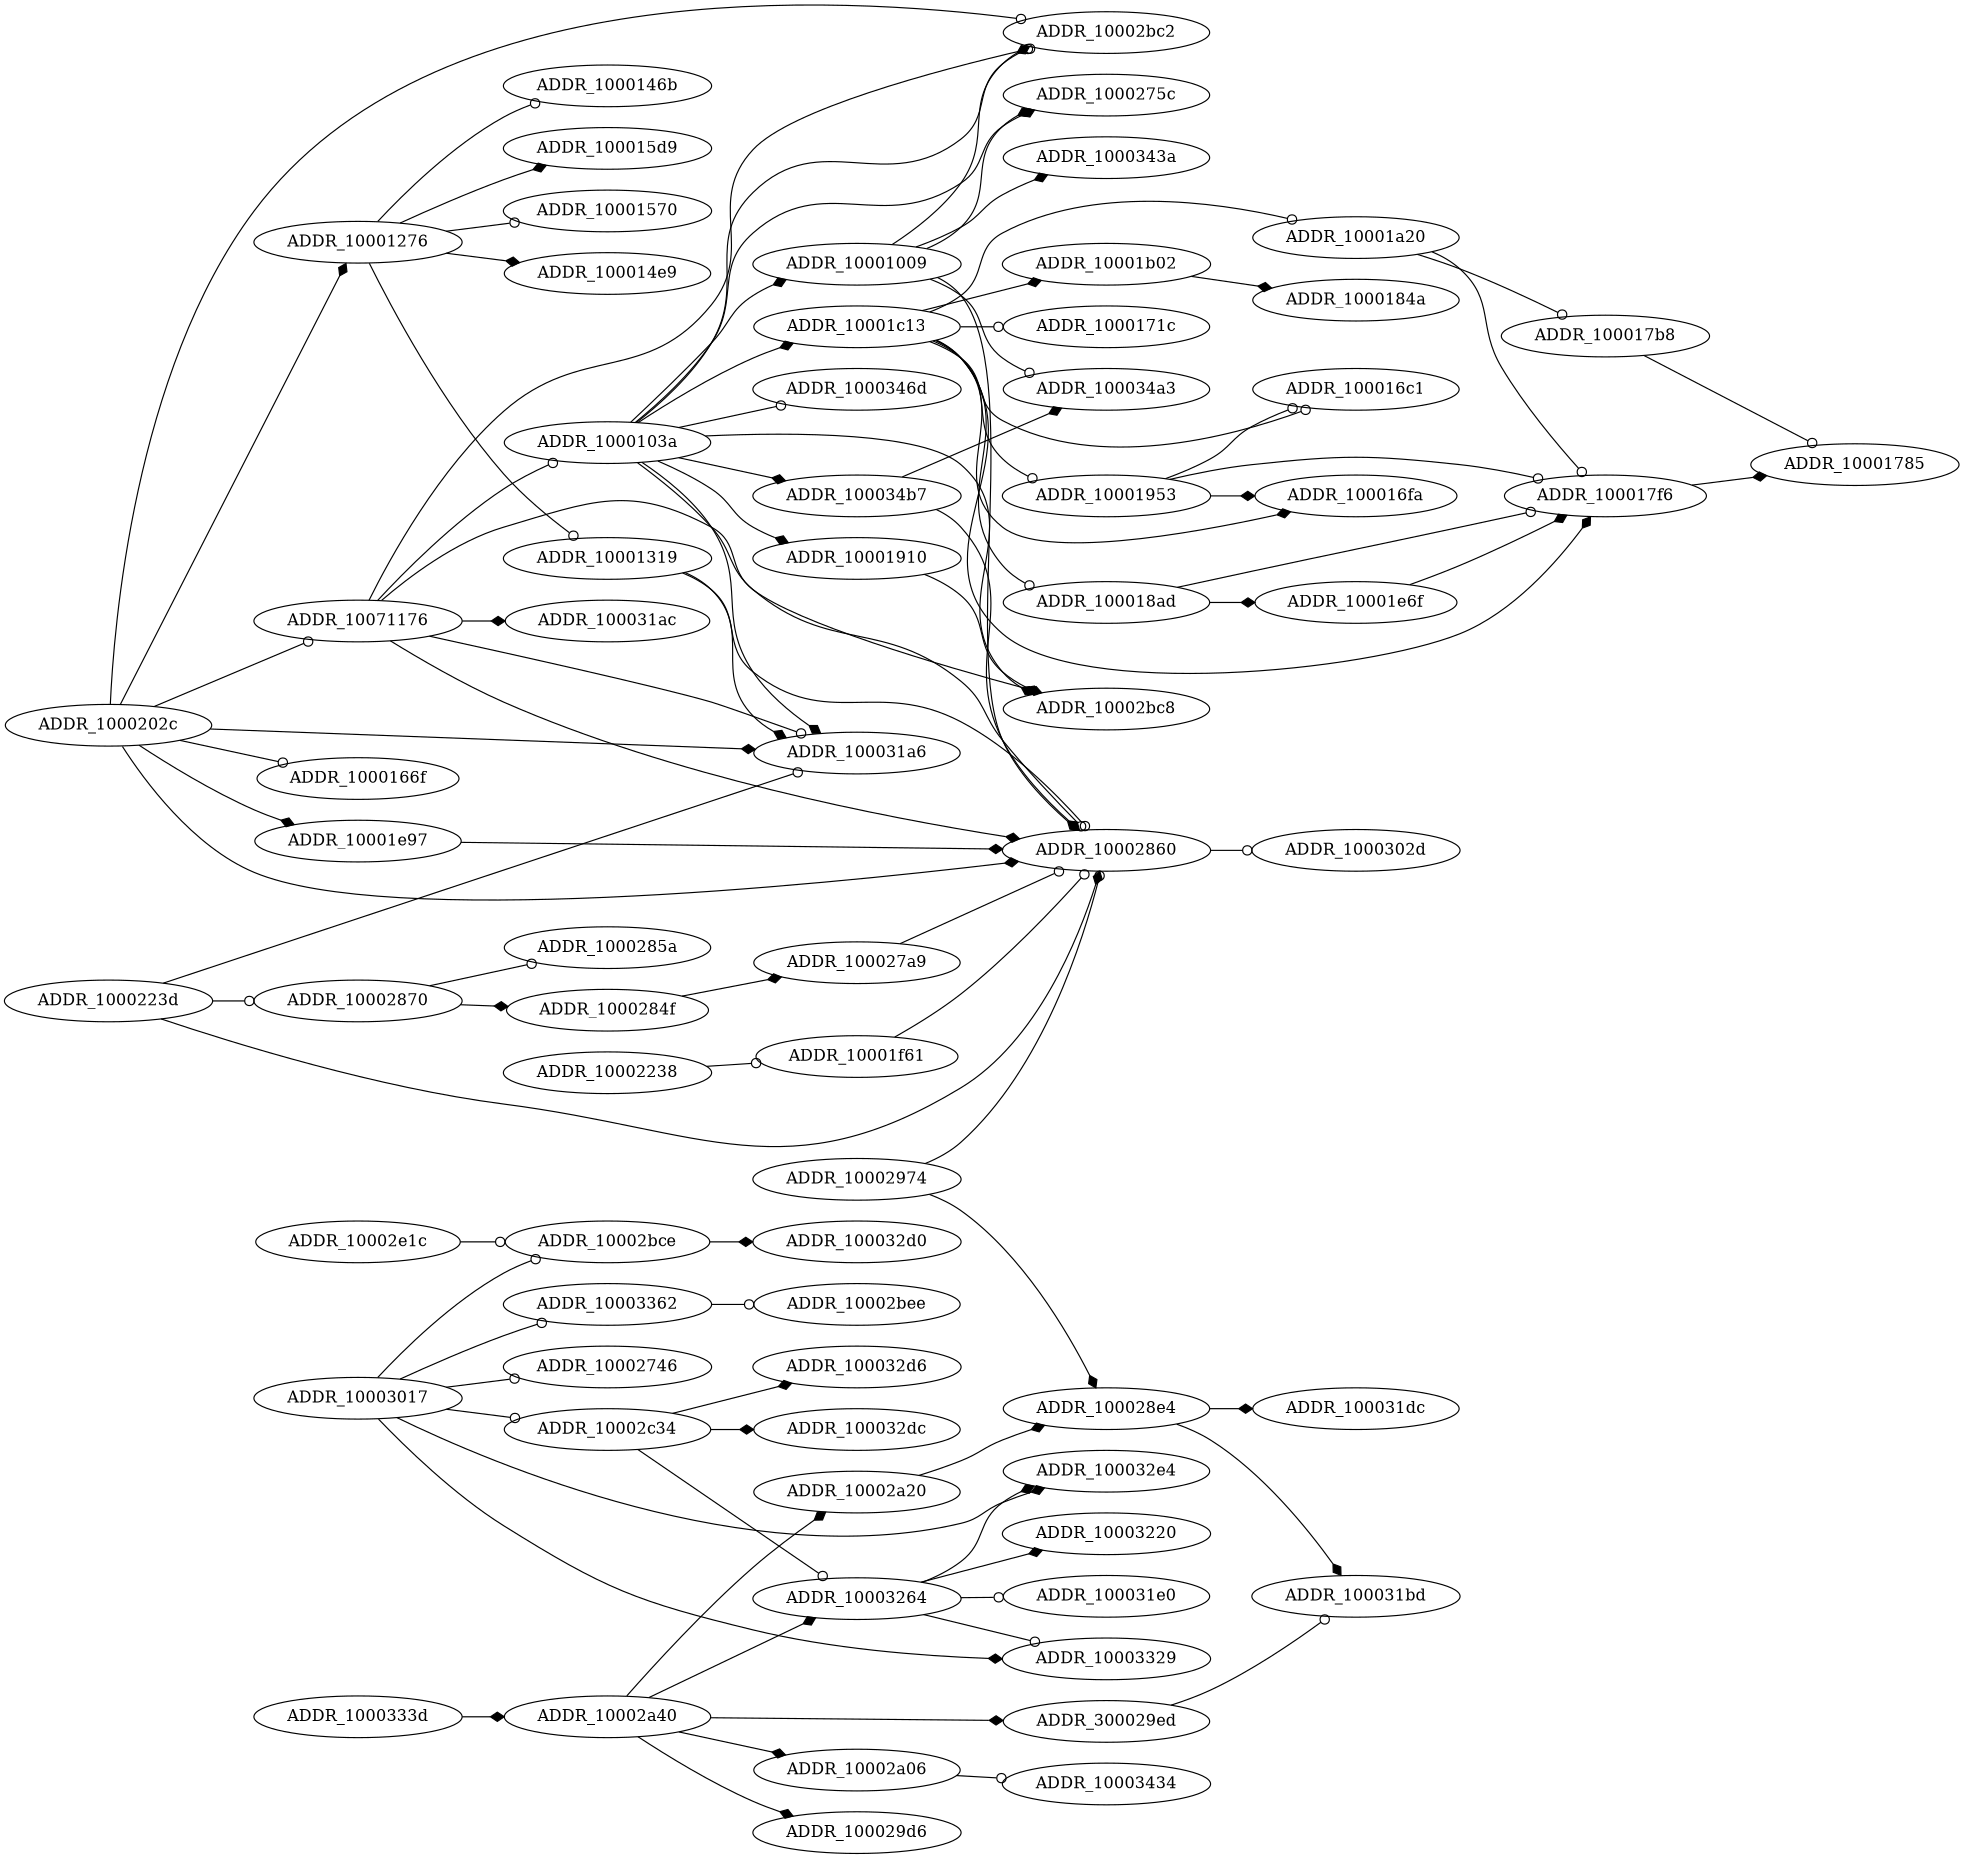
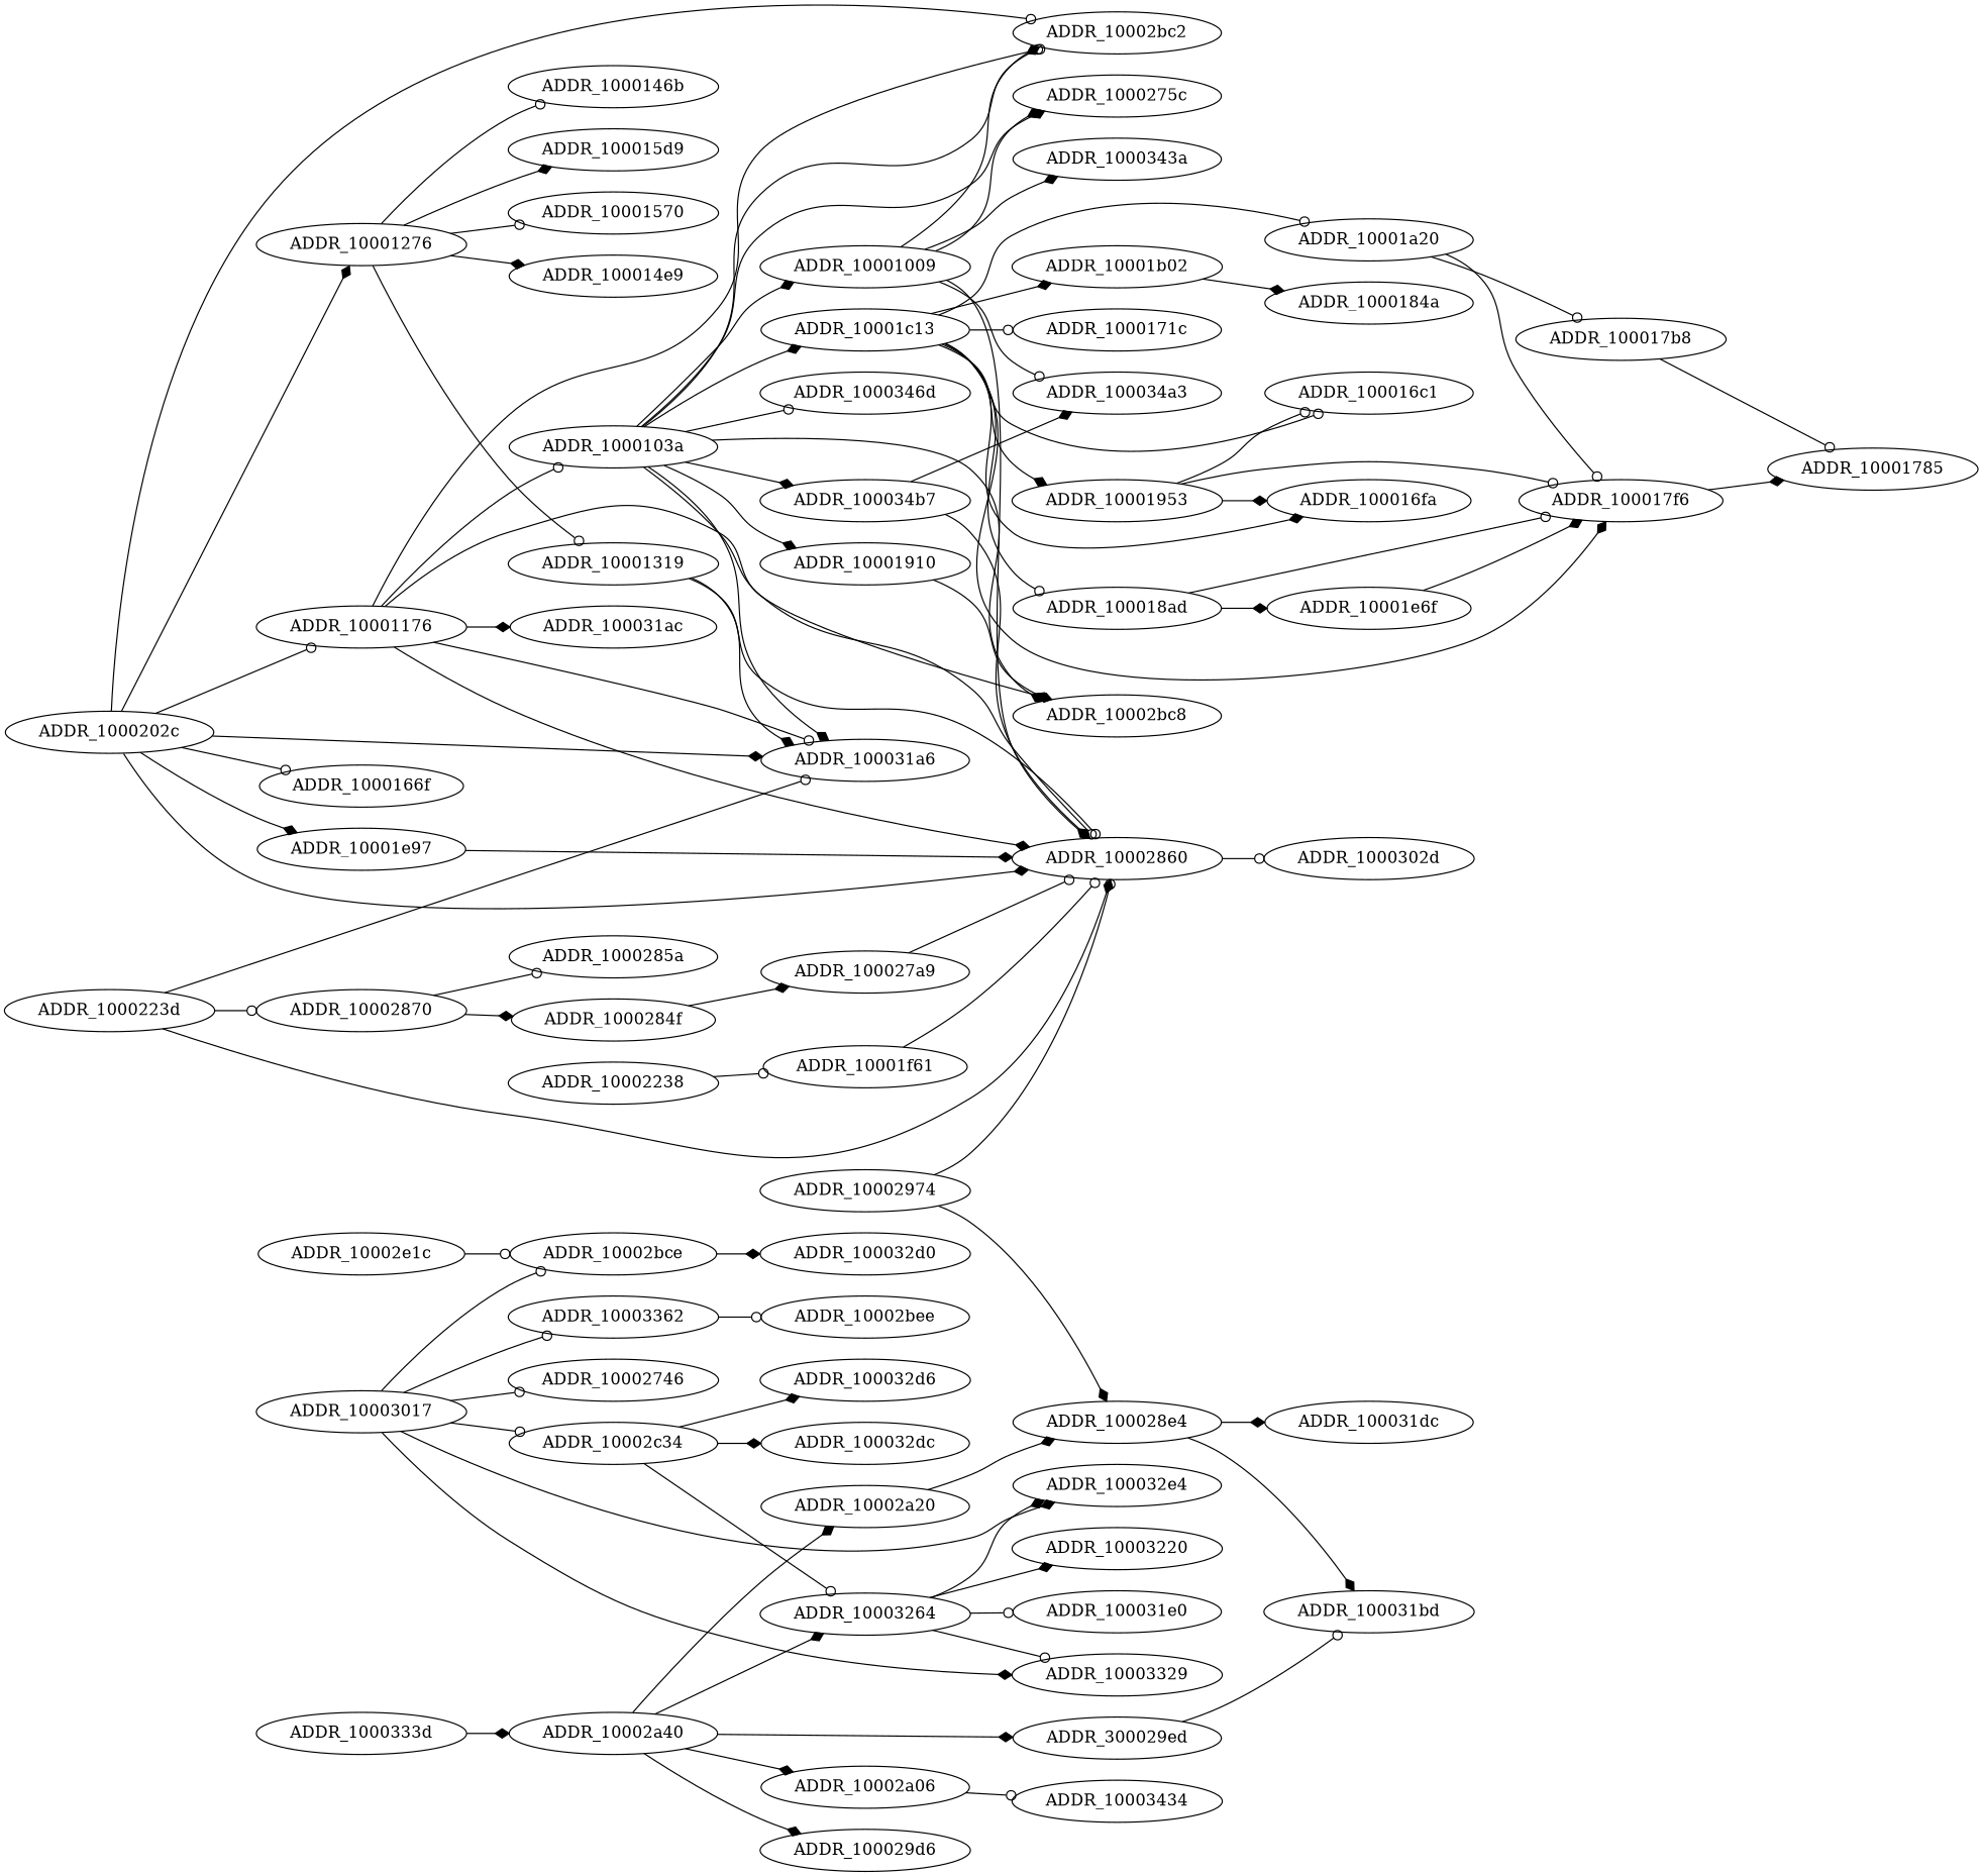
  digraph {
    rankdir=LR
    edge [arrowhead=diamond]
    ADDR_10001319
    ADDR_100031a6
    ADDR_10002860
    ADDR_1000302d
    ADDR_10002bce
    ADDR_100032d0
    ADDR_10001276
    ADDR_10001570
    ADDR_100014e9
    ADDR_1000146b
    ADDR_100015d9
    ADDR_10002238
    ADDR_10001f61
    ADDR_100034b7
    ADDR_100034a3
    ADDR_10002c34
    ADDR_100032dc
    ADDR_10003264
    ADDR_100032d6
    ADDR_100032e4
    ADDR_10003329
    ADDR_100031e0
    ADDR_10003220
    ADDR_10001b02
    ADDR_1000184a
    ADDR_10001910
    ADDR_10002bc8
-   ADDR_10001176 [label=ADDR_10071176]
+   ADDR_10001176
    ADDR_100031ac
    ADDR_1000103a
    ADDR_10002bc2
    ADDR_1000275c
    ADDR_10001009
    ADDR_1000346d
    ADDR_10001c13
    ADDR_1000343a
    ADDR_10001953
    ADDR_100016c1
    ADDR_100016fa
    ADDR_100017f6
    ADDR_10001a20
    ADDR_100018ad
    ADDR_1000171c
    ADDR_10003017
    ADDR_10003362
    ADDR_10002746
    ADDR_10002bee
    ADDR_10001785
    ADDR_100017b8
    ADDR_1000202c
    ADDR_10001e97
    ADDR_1000166f
    n53 [label=ADDR_300029ed]
    ADDR_100031bd
    ADDR_10001e6f
    ADDR_1000284f
    ADDR_100027a9
    ADDR_10002a20
    ADDR_100028e4
    ADDR_100031dc
    ADDR_1000223d
    ADDR_10002870
    ADDR_1000285a
    ADDR_10002a06
    ADDR_10003434
    ADDR_10002974
    ADDR_1000333d
    ADDR_10002a40
    ADDR_100029d6
    ADDR_10002e1c
    ADDR_10001319 -> ADDR_100031a6
    ADDR_10001319 -> ADDR_10002860 [arrowhead=odot]
    ADDR_10002860 -> ADDR_1000302d [arrowhead=odot]
    ADDR_10002bce -> ADDR_100032d0
    ADDR_10001276 -> ADDR_10001319 [arrowhead=odot]
    ADDR_10001276 -> ADDR_10001570 [arrowhead=odot]
    ADDR_10001276 -> ADDR_100014e9
    ADDR_10001276 -> ADDR_1000146b [arrowhead=odot]
    ADDR_10001276 -> ADDR_100015d9
    ADDR_10002238 -> ADDR_10001f61 [arrowhead=odot]
    ADDR_10001f61 -> ADDR_10002860 [arrowhead=odot]
    ADDR_100034b7 -> ADDR_10002860
    ADDR_100034b7 -> ADDR_100034a3
    ADDR_10002c34 -> ADDR_100032dc
    ADDR_10002c34 -> ADDR_10003264 [arrowhead=odot]
    ADDR_10002c34 -> ADDR_100032d6
    ADDR_10003264 -> ADDR_100032e4
    ADDR_10003264 -> ADDR_10003329 [arrowhead=odot]
    ADDR_10003264 -> ADDR_100031e0 [arrowhead=odot]
    ADDR_10003264 -> ADDR_10003220
    ADDR_10001b02 -> ADDR_1000184a
    ADDR_10001910 -> ADDR_10002bc8
    ADDR_10001176 -> ADDR_100031a6 [arrowhead=odot]
    ADDR_10001176 -> ADDR_10002860
    ADDR_10001176 -> ADDR_10002bc8
    ADDR_10001176 -> ADDR_100031ac
    ADDR_10001176 -> ADDR_1000103a [arrowhead=odot]
    ADDR_10001176 -> ADDR_10002bc2 [arrowhead=odot]
    ADDR_1000103a -> ADDR_100031a6
    ADDR_1000103a -> ADDR_10002860 [arrowhead=odot]
    ADDR_1000103a -> ADDR_100034b7
    ADDR_1000103a -> ADDR_10001910
    ADDR_1000103a -> ADDR_10002bc8
    ADDR_1000103a -> ADDR_10002bc2 [arrowhead=odot]
    ADDR_1000103a -> ADDR_1000275c
    ADDR_1000103a -> ADDR_10001009
    ADDR_1000103a -> ADDR_1000346d [arrowhead=odot]
    ADDR_1000103a -> ADDR_10001c13
    ADDR_10001009 -> ADDR_10002860
    ADDR_10001009 -> ADDR_100034a3 [arrowhead=odot]
    ADDR_10001009 -> ADDR_10002bc2
    ADDR_10001009 -> ADDR_1000275c
    ADDR_10001009 -> ADDR_1000343a
    ADDR_10001c13 -> ADDR_10001b02
-   ADDR_10001c13 -> ADDR_10001953 [arrowhead=odot]
+   ADDR_10001c13 -> ADDR_10001953
    ADDR_10001c13 -> ADDR_100016c1 [arrowhead=odot]
    ADDR_10001c13 -> ADDR_100016fa
    ADDR_10001c13 -> ADDR_100017f6
    ADDR_10001c13 -> ADDR_10001a20 [arrowhead=odot]
    ADDR_10001c13 -> ADDR_100018ad [arrowhead=odot]
    ADDR_10001c13 -> ADDR_1000171c [arrowhead=odot]
    ADDR_10001953 -> ADDR_100016c1 [arrowhead=odot]
    ADDR_10001953 -> ADDR_100016fa
    ADDR_10001953 -> ADDR_100017f6 [arrowhead=odot]
    ADDR_100017f6 -> ADDR_10001785
    ADDR_10001a20 -> ADDR_100017f6 [arrowhead=odot]
    ADDR_10001a20 -> ADDR_100017b8 [arrowhead=odot]
    ADDR_100018ad -> ADDR_100017f6 [arrowhead=odot]
    ADDR_100018ad -> ADDR_10001e6f
    ADDR_10003017 -> ADDR_10002bce [arrowhead=odot]
    ADDR_10003017 -> ADDR_10002c34 [arrowhead=odot]
    ADDR_10003017 -> ADDR_100032e4
    ADDR_10003017 -> ADDR_10003329
    ADDR_10003017 -> ADDR_10003362 [arrowhead=odot]
    ADDR_10003017 -> ADDR_10002746 [arrowhead=odot]
    ADDR_10003362 -> ADDR_10002bee [arrowhead=odot]
    ADDR_100017b8 -> ADDR_10001785 [arrowhead=odot]
    ADDR_1000202c -> ADDR_100031a6
    ADDR_1000202c -> ADDR_10002860
    ADDR_1000202c -> ADDR_10001276
    ADDR_1000202c -> ADDR_10001176 [arrowhead=odot]
    ADDR_1000202c -> ADDR_10002bc2 [arrowhead=odot]
    ADDR_1000202c -> ADDR_10001e97
    ADDR_1000202c -> ADDR_1000166f [arrowhead=odot]
    ADDR_10001e97 -> ADDR_10002860
    n53 -> ADDR_100031bd [arrowhead=odot]
    ADDR_10001e6f -> ADDR_100017f6
    ADDR_1000284f -> ADDR_100027a9
    ADDR_100027a9 -> ADDR_10002860 [arrowhead=odot]
    ADDR_10002a20 -> ADDR_100028e4
    ADDR_100028e4 -> ADDR_100031bd
    ADDR_100028e4 -> ADDR_100031dc
    ADDR_1000223d -> ADDR_100031a6 [arrowhead=odot]
    ADDR_1000223d -> ADDR_10002860
    ADDR_1000223d -> ADDR_10002870 [arrowhead=odot]
    ADDR_10002870 -> ADDR_1000284f
    ADDR_10002870 -> ADDR_1000285a [arrowhead=odot]
    ADDR_10002a06 -> ADDR_10003434 [arrowhead=odot]
    ADDR_10002974 -> ADDR_10002860 [arrowhead=odot]
    ADDR_10002974 -> ADDR_100028e4
    ADDR_1000333d -> ADDR_10002a40
    ADDR_10002a40 -> ADDR_10003264
    ADDR_10002a40 -> n53
    ADDR_10002a40 -> ADDR_10002a20
    ADDR_10002a40 -> ADDR_10002a06
    ADDR_10002a40 -> ADDR_100029d6
    ADDR_10002e1c -> ADDR_10002bce [arrowhead=odot]
  }
